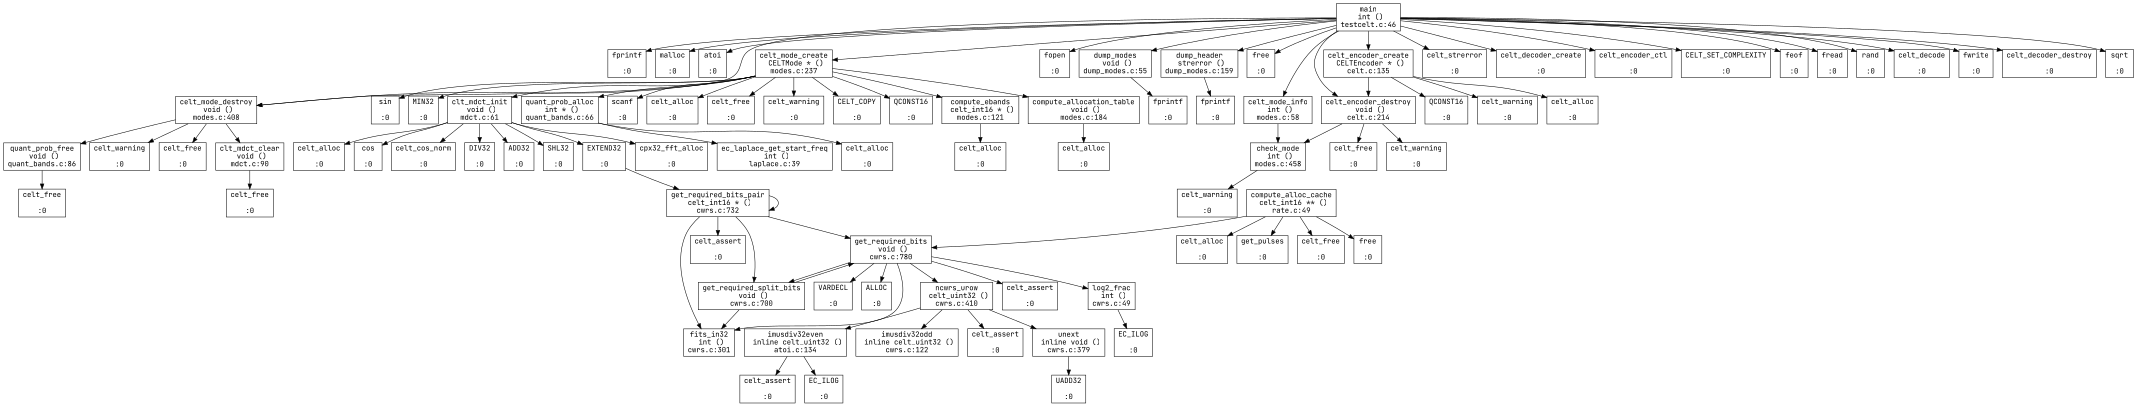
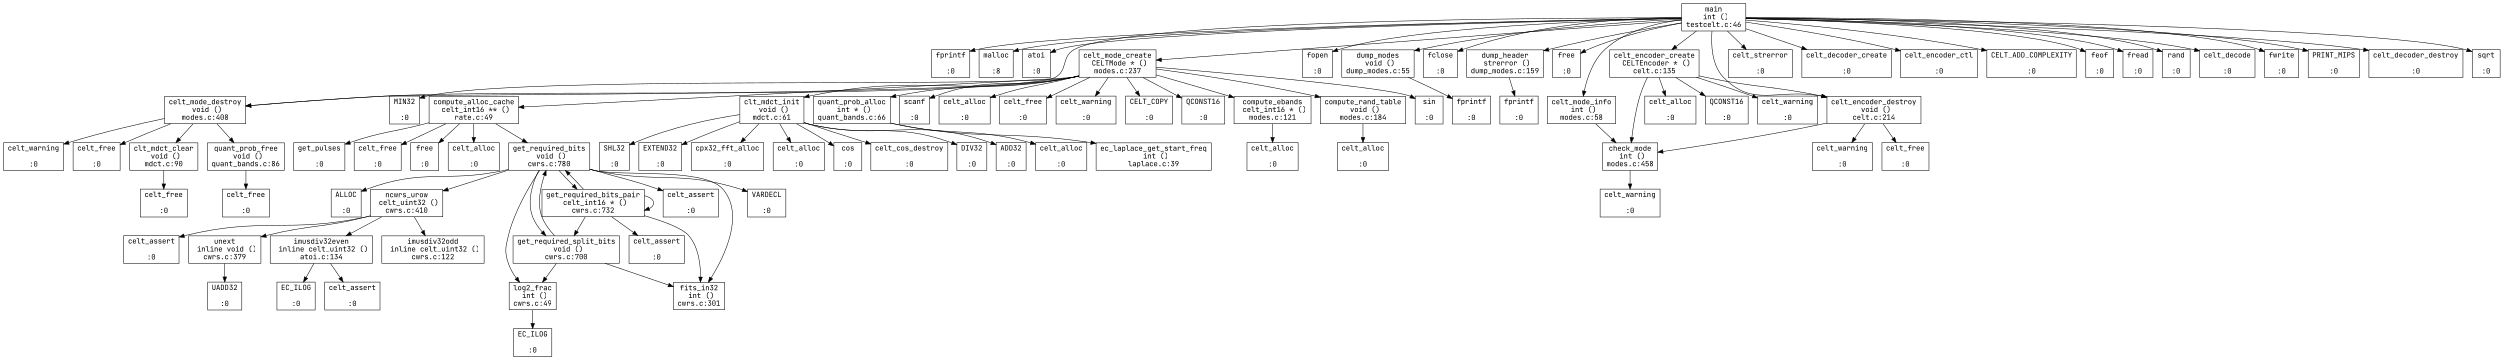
  digraph {
    fontname="JetBrains Mono"
    node [fontname="JetBrains Mono" shape=box]
    edge [color=black fontname="JetBrains Mono" style=solid]
    n1 [label="main\n int ()\ntestcelt.c:46"]
    n2 [label="fprintf\n\n:0"]
-   n3 [label="malloc\n\n:0"]
+   n3 [label="malloc\n\n:8"]
    n4 [label="atoi\n\n:0"]
    n5 [label="celt_mode_create\n CELTMode * ()\nmodes.c:237"]
    n6 [label="celt_mode_destroy\n void ()\nmodes.c:408"]
    n7 [label="fopen\n\n:0"]
    n8 [label="dump_modes\n void ()\ndump_modes.c:55"]
+   n9 [label="fclose\n\n:0"]
    n10 [label="dump_header\n strerror ()\ndump_modes.c:159"]
    n11 [label="free\n\n:0"]
    n12 [label="celt_mode_info\n int ()\nmodes.c:58"]
    n13 [label="celt_encoder_create\n CELTEncoder * ()\ncelt.c:135"]
    n14 [label="celt_encoder_destroy\n void ()\ncelt.c:214"]
    n15 [label="celt_strerror\n\n:0"]
    n16 [label="celt_decoder_create\n\n:0"]
    n17 [label="celt_encoder_ctl\n\n:0"]
-   n18 [label="CELT_SET_COMPLEXITY\n\n:0"]
+   n18 [label="CELT_ADD_COMPLEXITY\n\n:0"]
    n19 [label="feof\n\n:0"]
    n20 [label="fread\n\n:0"]
    n21 [label="rand\n\n:0"]
    n22 [label="celt_decode\n\n:0"]
    n23 [label="fwrite\n\n:0"]
+   n24 [label="PRINT_MIPS\n\n:0"]
    n25 [label="celt_decoder_destroy\n\n:0"]
    n26 [label="sqrt\n\n:0"]
    n27 [label="scanf\n\n:0"]
    n28 [label="celt_alloc\n\n:0"]
    n29 [label="celt_free\n\n:0"]
    n30 [label="celt_warning\n\n:0"]
    n31 [label="CELT_COPY\n\n:0"]
    n32 [label="QCONST16\n\n:0"]
    n33 [label="compute_ebands\n celt_int16 * ()\nmodes.c:121"]
-   n34 [label="compute_allocation_table\n void ()\nmodes.c:184"]
+   n34 [label="compute_rand_table\n void ()\nmodes.c:184"]
    n35 [label="sin\n\n:0"]
    n36 [label="MIN32\n\n:0"]
    n37 [label="compute_alloc_cache\n celt_int16 ** ()\nrate.c:49"]
    n38 [label="clt_mdct_init\n void ()\nmdct.c:61"]
    n39 [label="quant_prob_alloc\n int * ()\nquant_bands.c:66"]
    n40 [label="celt_warning\n\n:0"]
    n41 [label="celt_free\n\n:0"]
    n42 [label="clt_mdct_clear\n void ()\nmdct.c:90"]
    n43 [label="quant_prob_free\n void ()\nquant_bands.c:86"]
    n44 [label="fprintf\n\n:0"]
    n45 [label="fprintf\n\n:0"]
    n46 [label="check_mode\n int ()\nmodes.c:458"]
    n47 [label="celt_warning\n\n:0"]
    n48 [label="celt_alloc\n\n:0"]
    n49 [label="QCONST16\n\n:0"]
    n50 [label="celt_warning\n\n:0"]
    n51 [label="celt_free\n\n:0"]
    n52 [label="celt_alloc\n\n:0"]
    n53 [label="celt_alloc\n\n:0"]
    n54 [label="celt_alloc\n\n:0"]
    n55 [label="get_required_bits\n void ()\ncwrs.c:780"]
    n56 [label="get_pulses\n\n:0"]
    n57 [label="celt_free\n\n:0"]
    n58 [label="free\n\n:0"]
    n59 [label="cpx32_fft_alloc\n\n:0"]
    n60 [label="celt_alloc\n\n:0"]
    n61 [label="cos\n\n:0"]
-   n62 [label="celt_cos_norm\n\n:0"]
+   n62 [label="celt_cos_destroy\n\n:0"]
    n63 [label="DIV32\n\n:0"]
    n64 [label="ADD32\n\n:0"]
    n65 [label="SHL32\n\n:0"]
    n66 [label="EXTEND32\n\n:0"]
    n67 [label="celt_alloc\n\n:0"]
    n68 [label="ec_laplace_get_start_freq\n int ()\nlaplace.c:39"]
    n69 [label="celt_assert\n\n:0"]
    n70 [label="fits_in32\n int ()\ncwrs.c:301"]
    n71 [label="VARDECL\n\n:0"]
    n72 [label="ALLOC\n\n:0"]
    n73 [label="ncwrs_urow\n celt_uint32 ()\ncwrs.c:410"]
    n74 [label="log2_frac\n int ()\ncwrs.c:49"]
    n75 [label="get_required_bits_pair\n celt_int16 * ()\ncwrs.c:732"]
    n76 [label="get_required_split_bits\n void ()\ncwrs.c:700"]
    n77 [label="celt_assert\n\n:0"]
    n78 [label="unext\n inline void ()\ncwrs.c:379"]
    n79 [label="imusdiv32even\n inline celt_uint32 ()\natoi.c:134"]
    n80 [label="imusdiv32odd\n inline celt_uint32 ()\ncwrs.c:122"]
    n81 [label="EC_ILOG\n\n:0"]
    n82 [label="celt_assert\n\n:0"]
    n83 [label="UADD32\n\n:0"]
    n84 [label="celt_assert\n\n:0"]
    n85 [label="EC_ILOG\n\n:0"]
    n86 [label="celt_free\n\n:0"]
    n87 [label="celt_free\n\n:0"]
    n88 [label="celt_warning\n\n:0"]
    n1 -> n2
    n1 -> n3
    n1 -> n4
    n1 -> n5
    n1 -> n6
    n1 -> n7
    n1 -> n8
+   n1 -> n9
    n1 -> n10
    n1 -> n11
    n1 -> n12
    n1 -> n13
    n1 -> n14
    n1 -> n15
    n1 -> n16
    n1 -> n17
    n1 -> n18
    n1 -> n19
    n1 -> n20
    n1 -> n21
    n1 -> n22
    n1 -> n23
+   n1 -> n24
    n1 -> n25
    n1 -> n26
    n5 -> n6
    n5 -> n27
    n5 -> n28
    n5 -> n29
    n5 -> n30
    n5 -> n31
    n5 -> n32
    n5 -> n33
    n5 -> n34
    n5 -> n35
    n5 -> n36
+   n5 -> n37
    n5 -> n38
    n5 -> n39
    n6 -> n40
    n6 -> n41
    n6 -> n42
    n6 -> n43
    n8 -> n44
    n10 -> n45
    n12 -> n46
    n13 -> n14
+   n13 -> n46
    n13 -> n47
    n13 -> n48
    n13 -> n49
    n14 -> n46
    n14 -> n50
    n14 -> n51
    n33 -> n52
    n34 -> n53
    n37 -> n54
    n37 -> n55
    n37 -> n56
    n37 -> n57
    n37 -> n58
    n38 -> n59
    n38 -> n60
    n38 -> n61
    n38 -> n62
    n38 -> n63
    n38 -> n64
    n38 -> n65
    n38 -> n66
    n39 -> n67
    n39 -> n68
    n42 -> n86
    n43 -> n87
    n46 -> n88
    n55 -> n69
    n55 -> n70
    n55 -> n71
    n55 -> n72
    n55 -> n73
    n55 -> n74
-   n66 -> n75
+   n55 -> n75
    n55 -> n76
    n73 -> n77
    n73 -> n78
    n73 -> n79
    n73 -> n80
    n74 -> n81
    n75 -> n55
    n75 -> n70
    n75 -> n75
    n75 -> n76
    n75 -> n82
    n76 -> n55
    n76 -> n70
+   n76 -> n74
    n78 -> n83
    n79 -> n84
    n79 -> n85
  }
